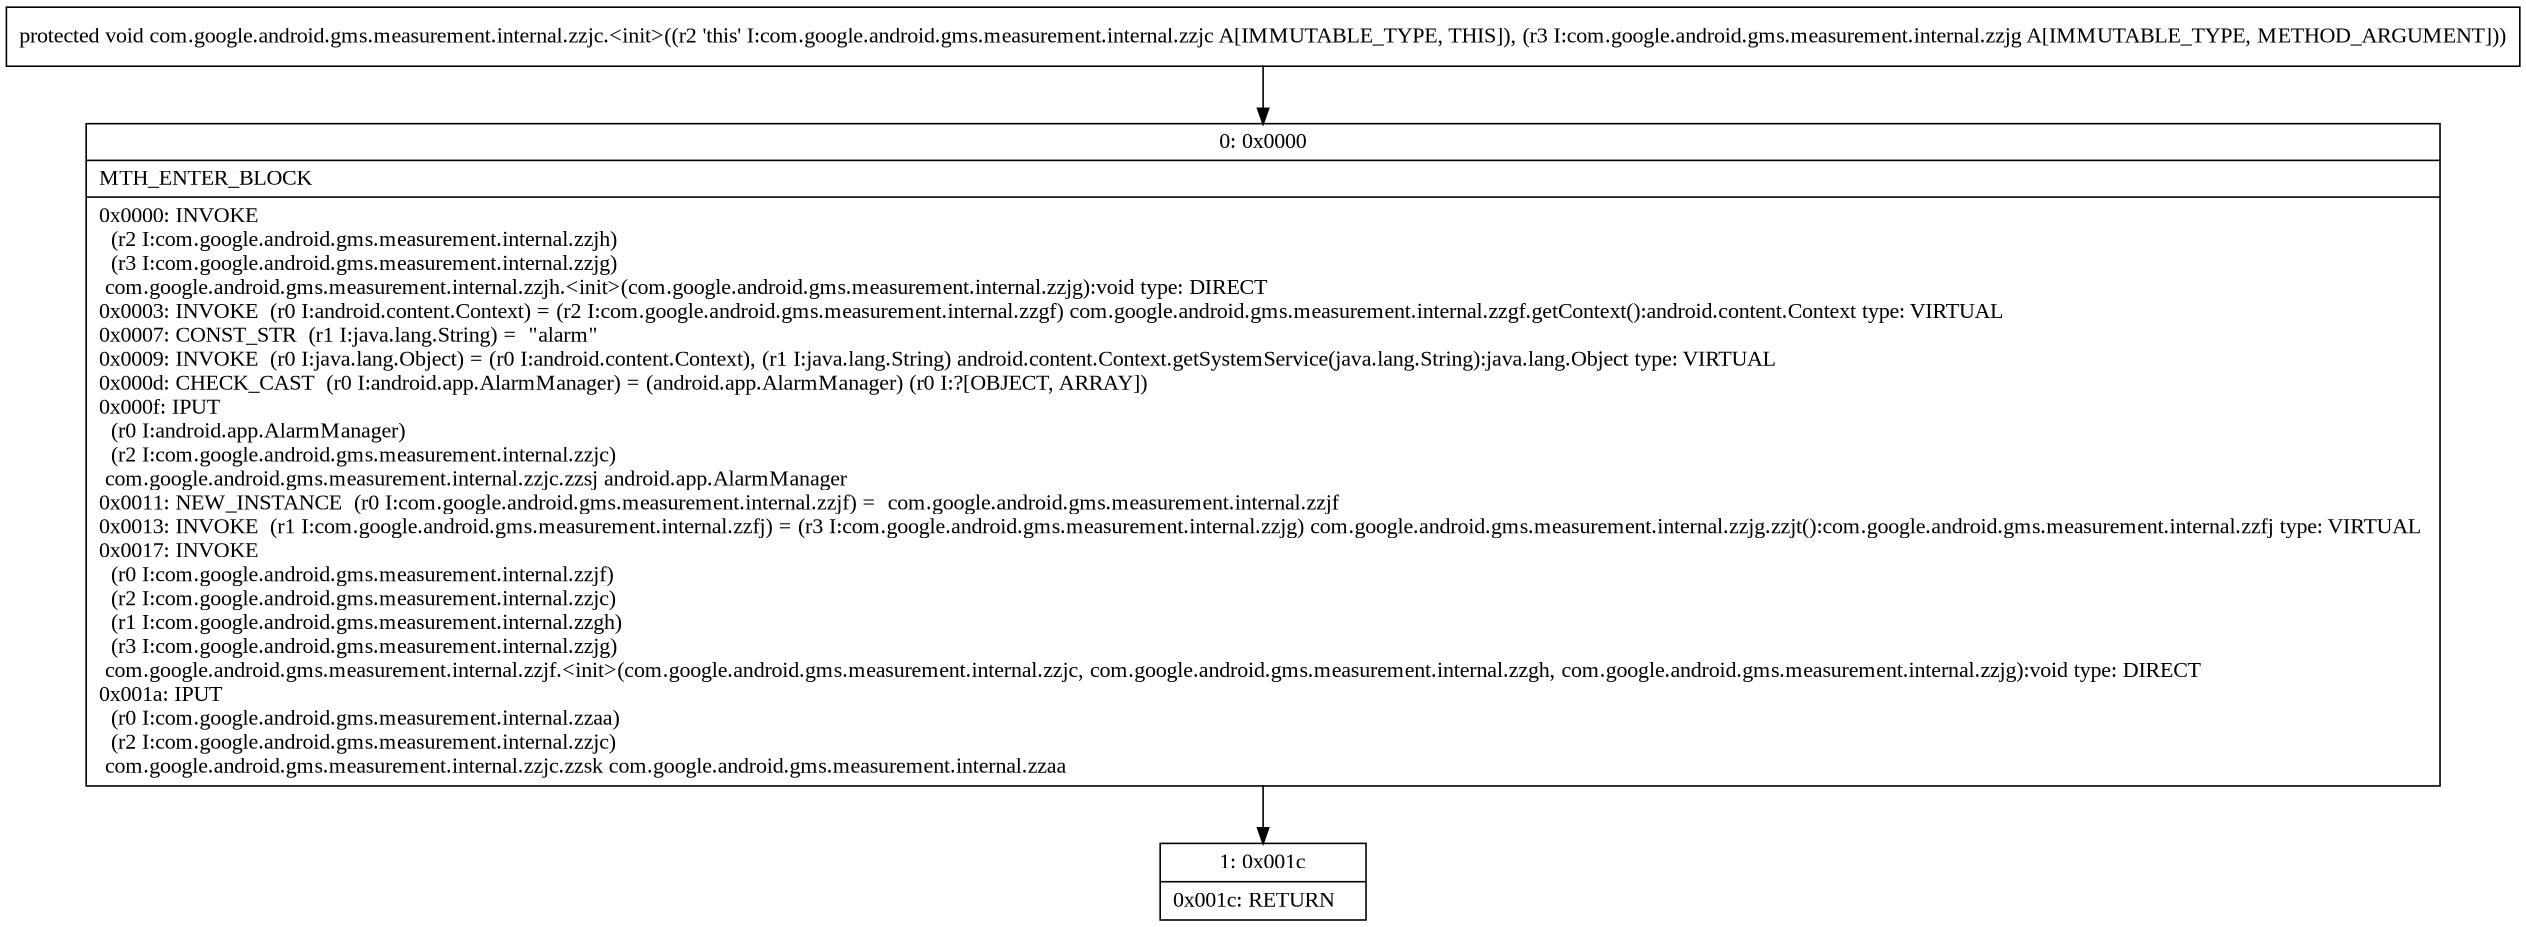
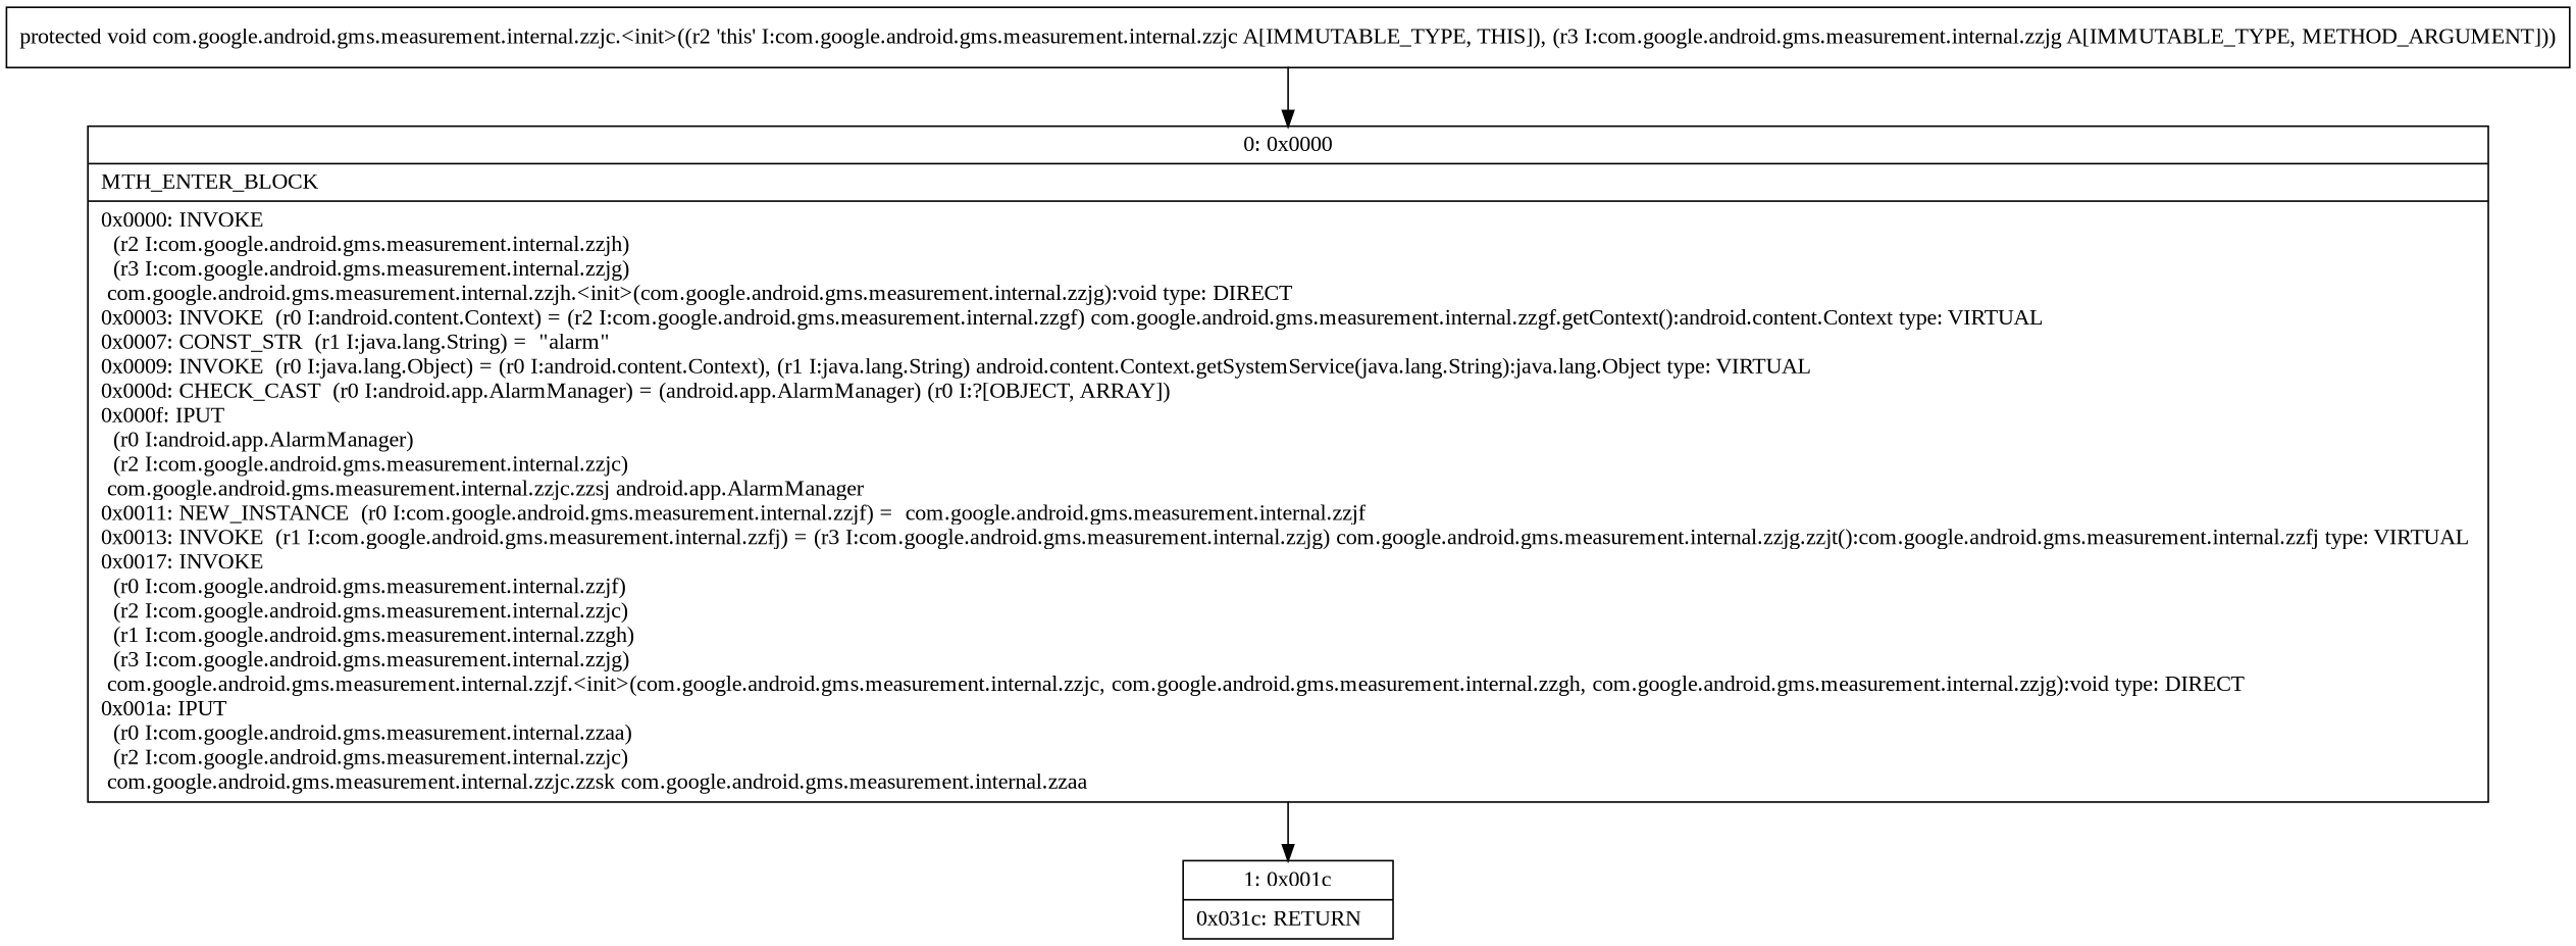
  digraph {
    fontname="Liberation Serif"
    node [shape=record fontname="Liberation Serif"]
    edge [fontname="Liberation Serif"]
    n1 [label="{0\:\ 0x0000|MTH_ENTER_BLOCK\l|0x0000: INVOKE  \l  (r2 I:com.google.android.gms.measurement.internal.zzjh)\l  (r3 I:com.google.android.gms.measurement.internal.zzjg)\l com.google.android.gms.measurement.internal.zzjh.\<init\>(com.google.android.gms.measurement.internal.zzjg):void type: DIRECT \l0x0003: INVOKE  (r0 I:android.content.Context) = (r2 I:com.google.android.gms.measurement.internal.zzgf) com.google.android.gms.measurement.internal.zzgf.getContext():android.content.Context type: VIRTUAL \l0x0007: CONST_STR  (r1 I:java.lang.String) =  \"alarm\" \l0x0009: INVOKE  (r0 I:java.lang.Object) = (r0 I:android.content.Context), (r1 I:java.lang.String) android.content.Context.getSystemService(java.lang.String):java.lang.Object type: VIRTUAL \l0x000d: CHECK_CAST  (r0 I:android.app.AlarmManager) = (android.app.AlarmManager) (r0 I:?[OBJECT, ARRAY]) \l0x000f: IPUT  \l  (r0 I:android.app.AlarmManager)\l  (r2 I:com.google.android.gms.measurement.internal.zzjc)\l com.google.android.gms.measurement.internal.zzjc.zzsj android.app.AlarmManager \l0x0011: NEW_INSTANCE  (r0 I:com.google.android.gms.measurement.internal.zzjf) =  com.google.android.gms.measurement.internal.zzjf \l0x0013: INVOKE  (r1 I:com.google.android.gms.measurement.internal.zzfj) = (r3 I:com.google.android.gms.measurement.internal.zzjg) com.google.android.gms.measurement.internal.zzjg.zzjt():com.google.android.gms.measurement.internal.zzfj type: VIRTUAL \l0x0017: INVOKE  \l  (r0 I:com.google.android.gms.measurement.internal.zzjf)\l  (r2 I:com.google.android.gms.measurement.internal.zzjc)\l  (r1 I:com.google.android.gms.measurement.internal.zzgh)\l  (r3 I:com.google.android.gms.measurement.internal.zzjg)\l com.google.android.gms.measurement.internal.zzjf.\<init\>(com.google.android.gms.measurement.internal.zzjc, com.google.android.gms.measurement.internal.zzgh, com.google.android.gms.measurement.internal.zzjg):void type: DIRECT \l0x001a: IPUT  \l  (r0 I:com.google.android.gms.measurement.internal.zzaa)\l  (r2 I:com.google.android.gms.measurement.internal.zzjc)\l com.google.android.gms.measurement.internal.zzjc.zzsk com.google.android.gms.measurement.internal.zzaa \l}"]
-   n2 [label="{1\:\ 0x001c|0x001c: RETURN   \l}"]
+   n2 [label="{1\:\ 0x001c|0x031c: RETURN   \l}"]
    n3 [label="{protected void com.google.android.gms.measurement.internal.zzjc.\<init\>((r2 'this' I:com.google.android.gms.measurement.internal.zzjc A[IMMUTABLE_TYPE, THIS]), (r3 I:com.google.android.gms.measurement.internal.zzjg A[IMMUTABLE_TYPE, METHOD_ARGUMENT])) }"]
    n1 -> n2
    n3 -> n1
  }
